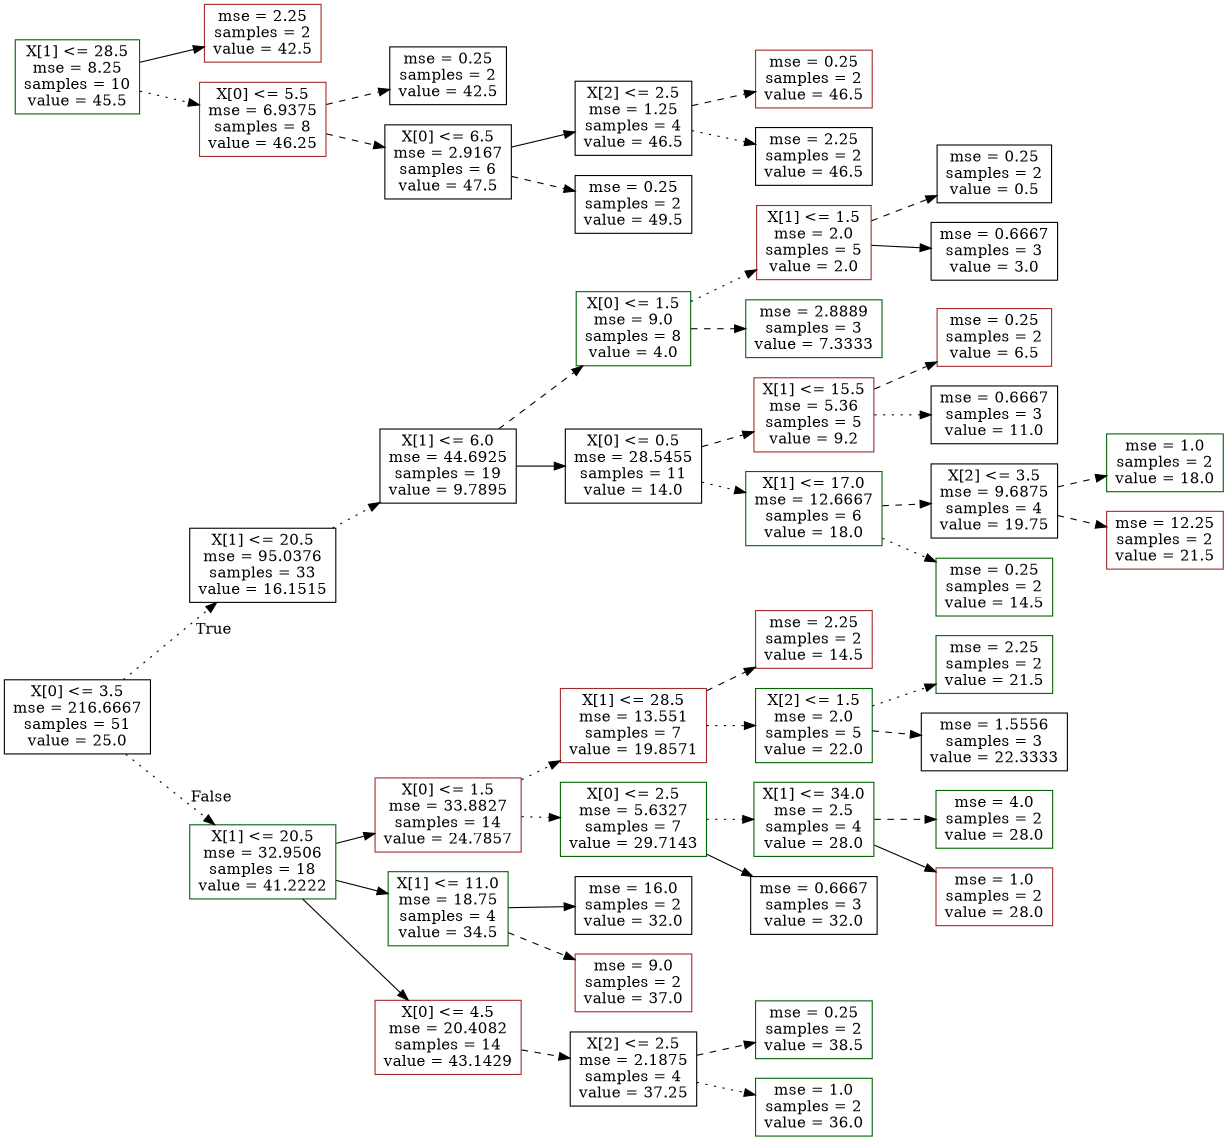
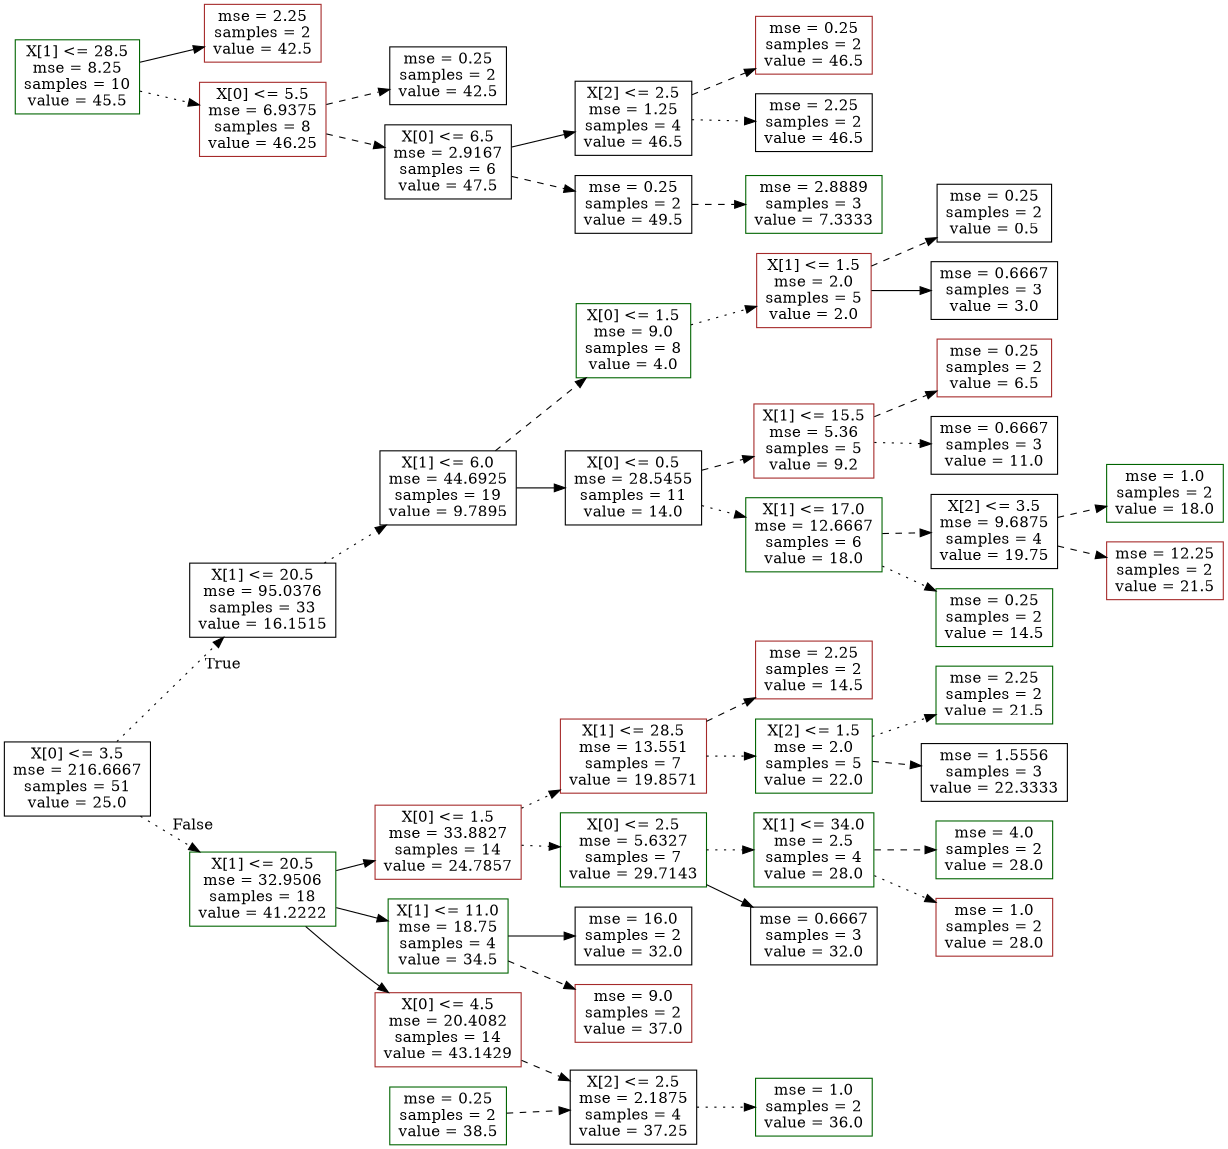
  digraph {
    rankdir=LR
    node [color=black shape=box]
    edge [style=dashed]
    n1 [label="X[0] <= 3.5\nmse = 216.6667\nsamples = 51\nvalue = 25.0"]
    n2 [label="X[1] <= 20.5\nmse = 95.0376\nsamples = 33\nvalue = 16.1515"]
    n3 [color=darkgreen label="X[1] <= 20.5\nmse = 32.9506\nsamples = 18\nvalue = 41.2222"]
    n4 [label="X[1] <= 6.0\nmse = 44.6925\nsamples = 19\nvalue = 9.7895"]
    n5 [color=brown label="X[0] <= 1.5\nmse = 33.8827\nsamples = 14\nvalue = 24.7857"]
    n6 [color=darkgreen label="X[1] <= 11.0\nmse = 18.75\nsamples = 4\nvalue = 34.5"]
    n7 [color=brown label="X[0] <= 4.5\nmse = 20.4082\nsamples = 14\nvalue = 43.1429"]
    n8 [color=darkgreen label="X[0] <= 1.5\nmse = 9.0\nsamples = 8\nvalue = 4.0"]
    n9 [label="X[0] <= 0.5\nmse = 28.5455\nsamples = 11\nvalue = 14.0"]
    n10 [color=brown label="X[1] <= 28.5\nmse = 13.551\nsamples = 7\nvalue = 19.8571"]
    n11 [color=darkgreen label="X[0] <= 2.5\nmse = 5.6327\nsamples = 7\nvalue = 29.7143"]
    n12 [color=brown label="X[1] <= 1.5\nmse = 2.0\nsamples = 5\nvalue = 2.0"]
    n13 [color=darkgreen label="mse = 2.8889\nsamples = 3\nvalue = 7.3333"]
    n14 [color=brown label="X[1] <= 15.5\nmse = 5.36\nsamples = 5\nvalue = 9.2"]
    n15 [color=darkgreen label="X[1] <= 17.0\nmse = 12.6667\nsamples = 6\nvalue = 18.0"]
    n16 [label="mse = 0.25\nsamples = 2\nvalue = 0.5"]
    n17 [label="mse = 0.6667\nsamples = 3\nvalue = 3.0"]
    n18 [color=brown label="mse = 0.25\nsamples = 2\nvalue = 6.5"]
    n19 [label="mse = 0.6667\nsamples = 3\nvalue = 11.0"]
    n20 [label="X[2] <= 3.5\nmse = 9.6875\nsamples = 4\nvalue = 19.75"]
    n21 [color=darkgreen label="mse = 0.25\nsamples = 2\nvalue = 14.5"]
    n22 [color=darkgreen label="mse = 1.0\nsamples = 2\nvalue = 18.0"]
    n23 [color=brown label="mse = 12.25\nsamples = 2\nvalue = 21.5"]
    n24 [color=brown label="mse = 2.25\nsamples = 2\nvalue = 14.5"]
    n25 [color=darkgreen label="X[2] <= 1.5\nmse = 2.0\nsamples = 5\nvalue = 22.0"]
    n26 [color=darkgreen label="X[1] <= 34.0\nmse = 2.5\nsamples = 4\nvalue = 28.0"]
    n27 [label="mse = 0.6667\nsamples = 3\nvalue = 32.0"]
    n28 [color=darkgreen label="mse = 2.25\nsamples = 2\nvalue = 21.5"]
    n29 [label="mse = 1.5556\nsamples = 3\nvalue = 22.3333"]
    n30 [color=darkgreen label="mse = 4.0\nsamples = 2\nvalue = 28.0"]
    n31 [color=brown label="mse = 1.0\nsamples = 2\nvalue = 28.0"]
    n32 [label="mse = 16.0\nsamples = 2\nvalue = 32.0"]
    n33 [color=brown label="mse = 9.0\nsamples = 2\nvalue = 37.0"]
    n34 [label="X[2] <= 2.5\nmse = 2.1875\nsamples = 4\nvalue = 37.25"]
    n35 [color=darkgreen label="mse = 0.25\nsamples = 2\nvalue = 38.5"]
    n36 [color=darkgreen label="mse = 1.0\nsamples = 2\nvalue = 36.0"]
    n37 [color=darkgreen label="X[1] <= 28.5\nmse = 8.25\nsamples = 10\nvalue = 45.5"]
    n38 [color=brown label="mse = 2.25\nsamples = 2\nvalue = 42.5"]
    n39 [color=brown label="X[0] <= 5.5\nmse = 6.9375\nsamples = 8\nvalue = 46.25"]
    n40 [label="mse = 0.25\nsamples = 2\nvalue = 42.5"]
    n41 [label="X[0] <= 6.5\nmse = 2.9167\nsamples = 6\nvalue = 47.5"]
    n42 [label="X[2] <= 2.5\nmse = 1.25\nsamples = 4\nvalue = 46.5"]
    n43 [label="mse = 0.25\nsamples = 2\nvalue = 49.5"]
    n44 [color=brown label="mse = 0.25\nsamples = 2\nvalue = 46.5"]
    n45 [label="mse = 2.25\nsamples = 2\nvalue = 46.5"]
    n1 -> n2 [headlabel=True labelangle=45 labeldistance=2.5 style=dotted]
    n1 -> n3 [headlabel=False labelangle=-45 labeldistance=2.5 style=dotted]
    n2 -> n4 [style=dotted]
    n3 -> n5 [style=solid]
    n3 -> n6 [style=solid]
    n3 -> n7 [style=solid]
    n4 -> n8
    n4 -> n9 [style=solid]
    n5 -> n10 [style=dotted]
    n5 -> n11 [style=dotted]
    n6 -> n32 [style=solid]
    n6 -> n33
    n7 -> n34
    n8 -> n12 [style=dotted]
-   n8 -> n13
+   n43 -> n13
    n9 -> n14
    n9 -> n15 [style=dotted]
    n10 -> n24
    n10 -> n25 [style=dotted]
    n11 -> n26 [style=dotted]
    n11 -> n27 [style=solid]
    n12 -> n16
    n12 -> n17 [style=solid]
    n14 -> n18
    n14 -> n19 [style=dotted]
    n15 -> n20
    n15 -> n21 [style=dotted]
    n20 -> n22
    n20 -> n23
    n25 -> n28 [style=dotted]
    n25 -> n29
    n26 -> n30
-   n26 -> n31 [style=solid]
-   n34 -> n35
+   n26 -> n31 [style=dotted]
+   n35 -> n34
    n34 -> n36 [style=dotted]
    n37 -> n38 [style=solid]
    n37 -> n39 [style=dotted]
    n39 -> n40
    n39 -> n41
    n41 -> n42 [style=solid]
    n41 -> n43
    n42 -> n44
    n42 -> n45 [style=dotted]
  }
